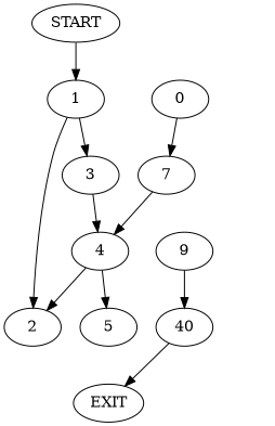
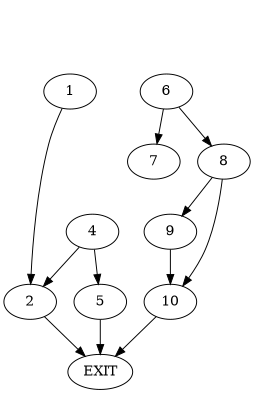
  digraph {
-   n1 [label=START]
    1
    2
-   3
    n5 [label=EXIT]
    4
    5
-   6 [label=0]
+   6
    7
+   8
    9
-   10 [label=40]
-   n1 -> 1
+   10
    1 -> 2
-   1 -> 3
-   3 -> 4
+   2 -> n5
    4 -> 2
    4 -> 5
+   5 -> n5
    6 -> 7
-   7 -> 4
+   6 -> 8
+   8 -> 9
+   8 -> 10
    9 -> 10
    10 -> n5
  }
